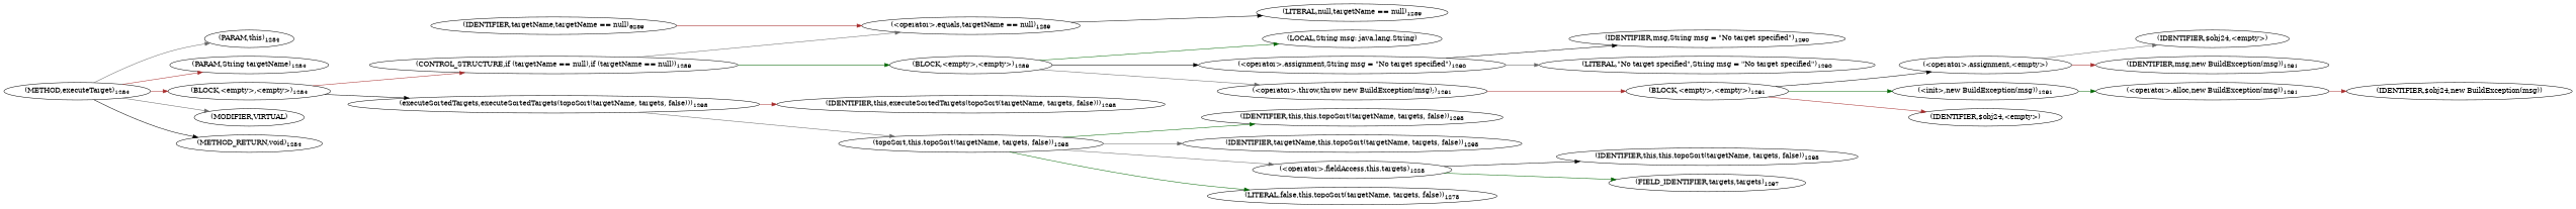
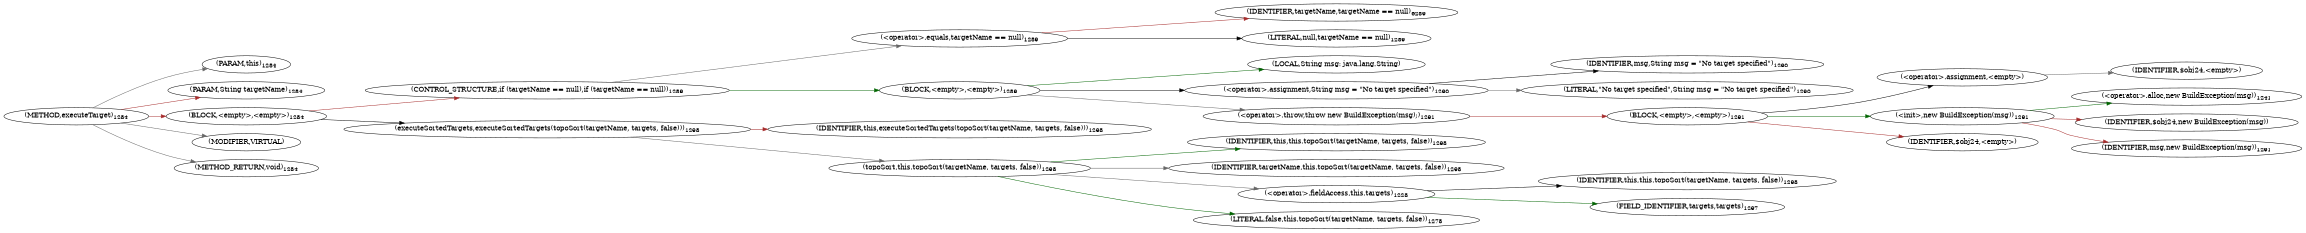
  digraph {
    rankdir=LR
    edge [color=gray40]
    n1 [label=<(METHOD,executeTarget)<SUB>1284</SUB>>]
    n2 [label=<(PARAM,this)<SUB>1284</SUB>>]
    n3 [label=<(PARAM,String targetName)<SUB>1284</SUB>>]
    n4 [label=<(BLOCK,&lt;empty&gt;,&lt;empty&gt;)<SUB>1284</SUB>>]
    n5 [label=<(MODIFIER,VIRTUAL)>]
    n6 [label=<(METHOD_RETURN,void)<SUB>1284</SUB>>]
    n7 [label=<(CONTROL_STRUCTURE,if (targetName == null),if (targetName == null))<SUB>1289</SUB>>]
    n8 [label=<(executeSortedTargets,executeSortedTargets(topoSort(targetName, targets, false)))<SUB>1298</SUB>>]
    n9 [label=<(&lt;operator&gt;.equals,targetName == null)<SUB>1289</SUB>>]
    n10 [label=<(BLOCK,&lt;empty&gt;,&lt;empty&gt;)<SUB>1289</SUB>>]
    n11 [label=<(IDENTIFIER,this,executeSortedTargets(topoSort(targetName, targets, false)))<SUB>1298</SUB>>]
    n12 [label=<(topoSort,this.topoSort(targetName, targets, false))<SUB>1298</SUB>>]
    n13 [label=<(IDENTIFIER,targetName,targetName == null)<SUB>6289</SUB>>]
    n14 [label=<(LITERAL,null,targetName == null)<SUB>1289</SUB>>]
    n15 [label=<(LOCAL,String msg: java.lang.String)>]
    n16 [label=<(&lt;operator&gt;.assignment,String msg = &quot;No target specified&quot;)<SUB>1290</SUB>>]
    n17 [label=<(&lt;operator&gt;.throw,throw new BuildException(msg);)<SUB>1291</SUB>>]
    n18 [label=<(IDENTIFIER,msg,String msg = &quot;No target specified&quot;)<SUB>1290</SUB>>]
    n19 [label=<(LITERAL,&quot;No target specified&quot;,String msg = &quot;No target specified&quot;)<SUB>1290</SUB>>]
    n20 [label=<(BLOCK,&lt;empty&gt;,&lt;empty&gt;)<SUB>1291</SUB>>]
    n21 [label=<(&lt;operator&gt;.assignment,&lt;empty&gt;)>]
    n22 [label=<(&lt;init&gt;,new BuildException(msg))<SUB>1291</SUB>>]
    n23 [label=<(IDENTIFIER,$obj24,&lt;empty&gt;)>]
    n24 [label=<(IDENTIFIER,$obj24,&lt;empty&gt;)>]
-   n25 [label=<(&lt;operator&gt;.alloc,new BuildException(msg))<SUB>1291</SUB>>]
+   n25 [label=<(&lt;operator&gt;.alloc,new BuildException(msg))<SUB>1241</SUB>>]
    n26 [label=<(IDENTIFIER,$obj24,new BuildException(msg))>]
    n27 [label=<(IDENTIFIER,msg,new BuildException(msg))<SUB>1291</SUB>>]
    n28 [label=<(IDENTIFIER,this,this.topoSort(targetName, targets, false))<SUB>1298</SUB>>]
    n29 [label=<(IDENTIFIER,targetName,this.topoSort(targetName, targets, false))<SUB>1298</SUB>>]
    n30 [label=<(&lt;operator&gt;.fieldAccess,this.targets)<SUB>1228</SUB>>]
    n31 [label=<(LITERAL,false,this.topoSort(targetName, targets, false))<SUB>1278</SUB>>]
    n32 [label=<(IDENTIFIER,this,this.topoSort(targetName, targets, false))<SUB>1298</SUB>>]
    n33 [label=<(FIELD_IDENTIFIER,targets,targets)<SUB>1297</SUB>>]
    n1 -> n2
    n1 -> n3 [color=brown]
    n1 -> n4 [color=brown]
    n1 -> n5
-   n1 -> n6 [color=black]
+   n1 -> n6
    n4 -> n7 [color=brown]
    n4 -> n8 [color=black]
    n7 -> n9
    n7 -> n10 [color=darkgreen]
    n8 -> n11 [color=brown]
    n8 -> n12
-   n13 -> n9 [color=brown]
+   n9 -> n13 [color=brown]
    n9 -> n14 [color=black]
    n10 -> n15 [color=darkgreen]
    n10 -> n16 [color=black]
    n10 -> n17
    n12 -> n28 [color=darkgreen]
    n12 -> n29
    n12 -> n30
    n12 -> n31 [color=darkgreen]
    n16 -> n18 [color=black]
    n16 -> n19
    n17 -> n20 [color=brown]
    n20 -> n21 [color=black]
    n20 -> n22 [color=darkgreen]
    n20 -> n23 [color=brown]
    n21 -> n24
    n22 -> n25 [color=darkgreen]
-   n25 -> n26 [color=brown]
-   n21 -> n27 [color=brown]
+   n22 -> n26 [color=brown]
+   n22 -> n27 [color=brown]
    n30 -> n32 [color=black]
    n30 -> n33 [color=darkgreen]
  }
